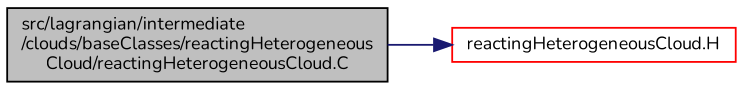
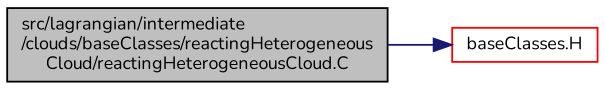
  digraph {
    rankdir=LR
    fontname=Nunito
    node [fontname=Nunito fontsize=10 shape=record]
    n1 [color=black fillcolor=grey75 fontcolor=black height=0.2 label="src/lagrangian/intermediate\l/clouds/baseClasses/reactingHeterogeneous\lCloud/reactingHeterogeneousCloud.C" style=filled width=0.4]
-   n2 [color=red height=0.2 label="reactingHeterogeneousCloud.H" width=0.4]
+   n2 [color=red height=0.2 label="baseClasses.H" width=0.4]
    n1 -> n2 [color=midnightblue fontname=Nunito fontsize=10 labelfontname=Helvetica labelfontsize=10 style=solid]
  }
